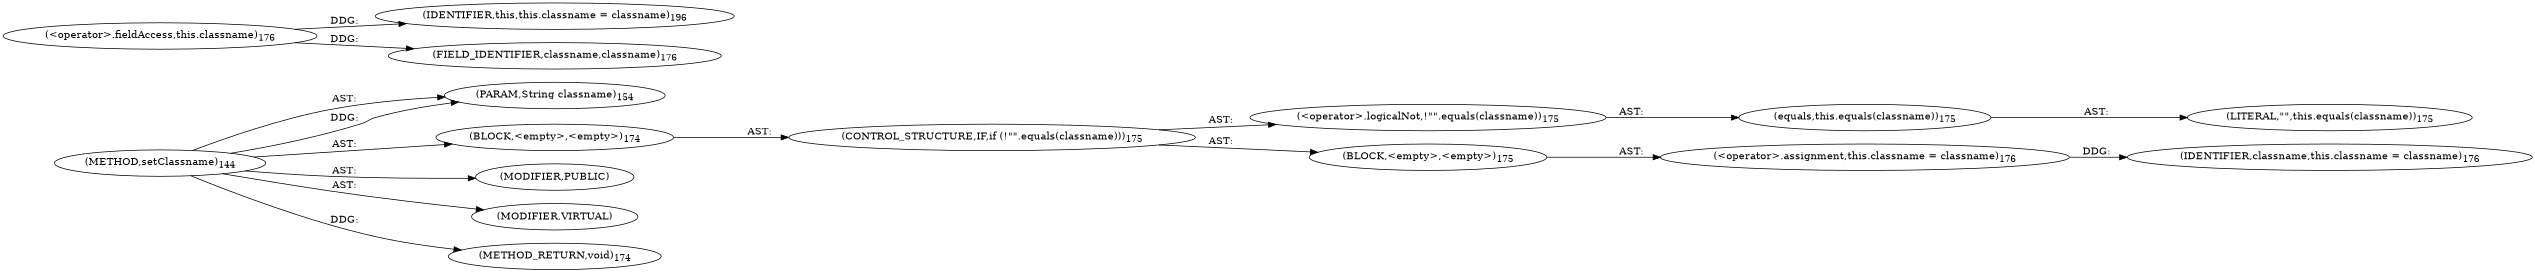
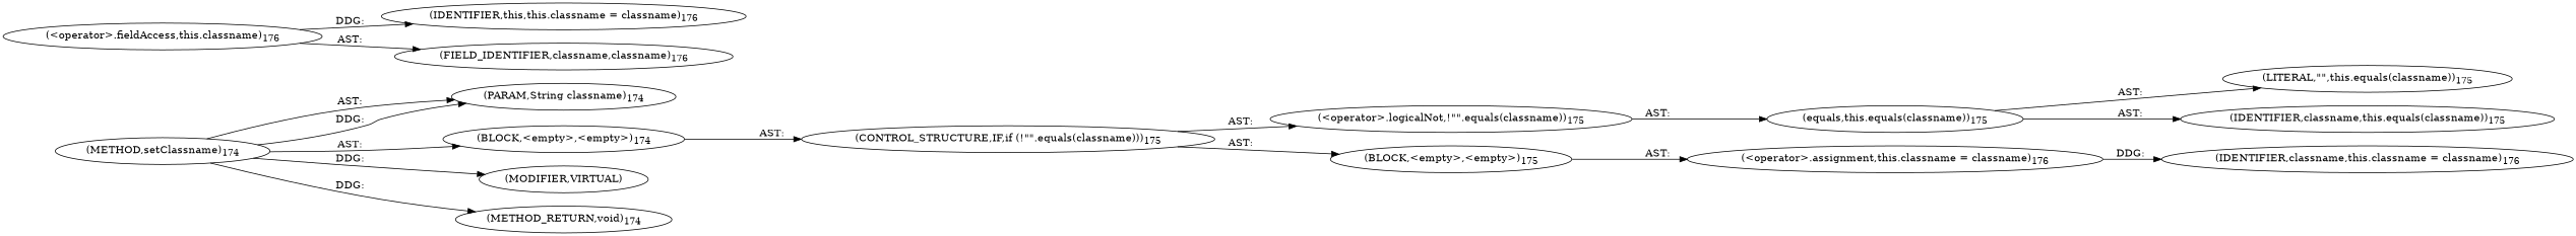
  digraph {
    rankdir=LR
-   n1 [label=<(METHOD,setClassname)<SUB>144</SUB>>]
-   n2 [label=<(PARAM,String classname)<SUB>154</SUB>>]
+   n1 [label=<(METHOD,setClassname)<SUB>174</SUB>>]
+   n2 [label=<(PARAM,String classname)<SUB>174</SUB>>]
    n3 [label=<(BLOCK,&lt;empty&gt;,&lt;empty&gt;)<SUB>174</SUB>>]
-   n4 [label=<(MODIFIER,PUBLIC)>]
    n5 [label=<(MODIFIER,VIRTUAL)>]
    n6 [label=<(METHOD_RETURN,void)<SUB>174</SUB>>]
    n7 [label=<(CONTROL_STRUCTURE,IF,if (!&quot;&quot;.equals(classname)))<SUB>175</SUB>>]
    n8 [label=<(&lt;operator&gt;.logicalNot,!&quot;&quot;.equals(classname))<SUB>175</SUB>>]
    n9 [label=<(BLOCK,&lt;empty&gt;,&lt;empty&gt;)<SUB>175</SUB>>]
    n10 [label=<(equals,this.equals(classname))<SUB>175</SUB>>]
    n11 [label=<(&lt;operator&gt;.assignment,this.classname = classname)<SUB>176</SUB>>]
    n12 [label=<(LITERAL,&quot;&quot;,this.equals(classname))<SUB>175</SUB>>]
+   n13 [label=<(IDENTIFIER,classname,this.equals(classname))<SUB>175</SUB>>]
    n14 [label=<(IDENTIFIER,classname,this.classname = classname)<SUB>176</SUB>>]
    n15 [label=<(&lt;operator&gt;.fieldAccess,this.classname)<SUB>176</SUB>>]
-   n16 [label=<(IDENTIFIER,this,this.classname = classname)<SUB>196</SUB>>]
+   n16 [label=<(IDENTIFIER,this,this.classname = classname)<SUB>176</SUB>>]
    n17 [label=<(FIELD_IDENTIFIER,classname,classname)<SUB>176</SUB>>]
    n1 -> n2 [label="AST: "]
    n1 -> n2 [label="DDG: "]
    n1 -> n3 [label="AST: "]
-   n1 -> n4 [label="AST: "]
-   n1 -> n5 [label="AST: "]
+   n1 -> n5 [label="DDG: "]
    n1 -> n6 [label="DDG: "]
    n3 -> n7 [label="AST: "]
    n7 -> n8 [label="AST: "]
    n7 -> n9 [label="AST: "]
    n8 -> n10 [label="AST: "]
    n9 -> n11 [label="AST: "]
    n10 -> n12 [label="AST: "]
+   n10 -> n13 [label="AST: "]
    n11 -> n14 [label="DDG: "]
    n15 -> n16 [label="DDG: "]
-   n15 -> n17 [label="DDG: "]
+   n15 -> n17 [label="AST: "]
  }
